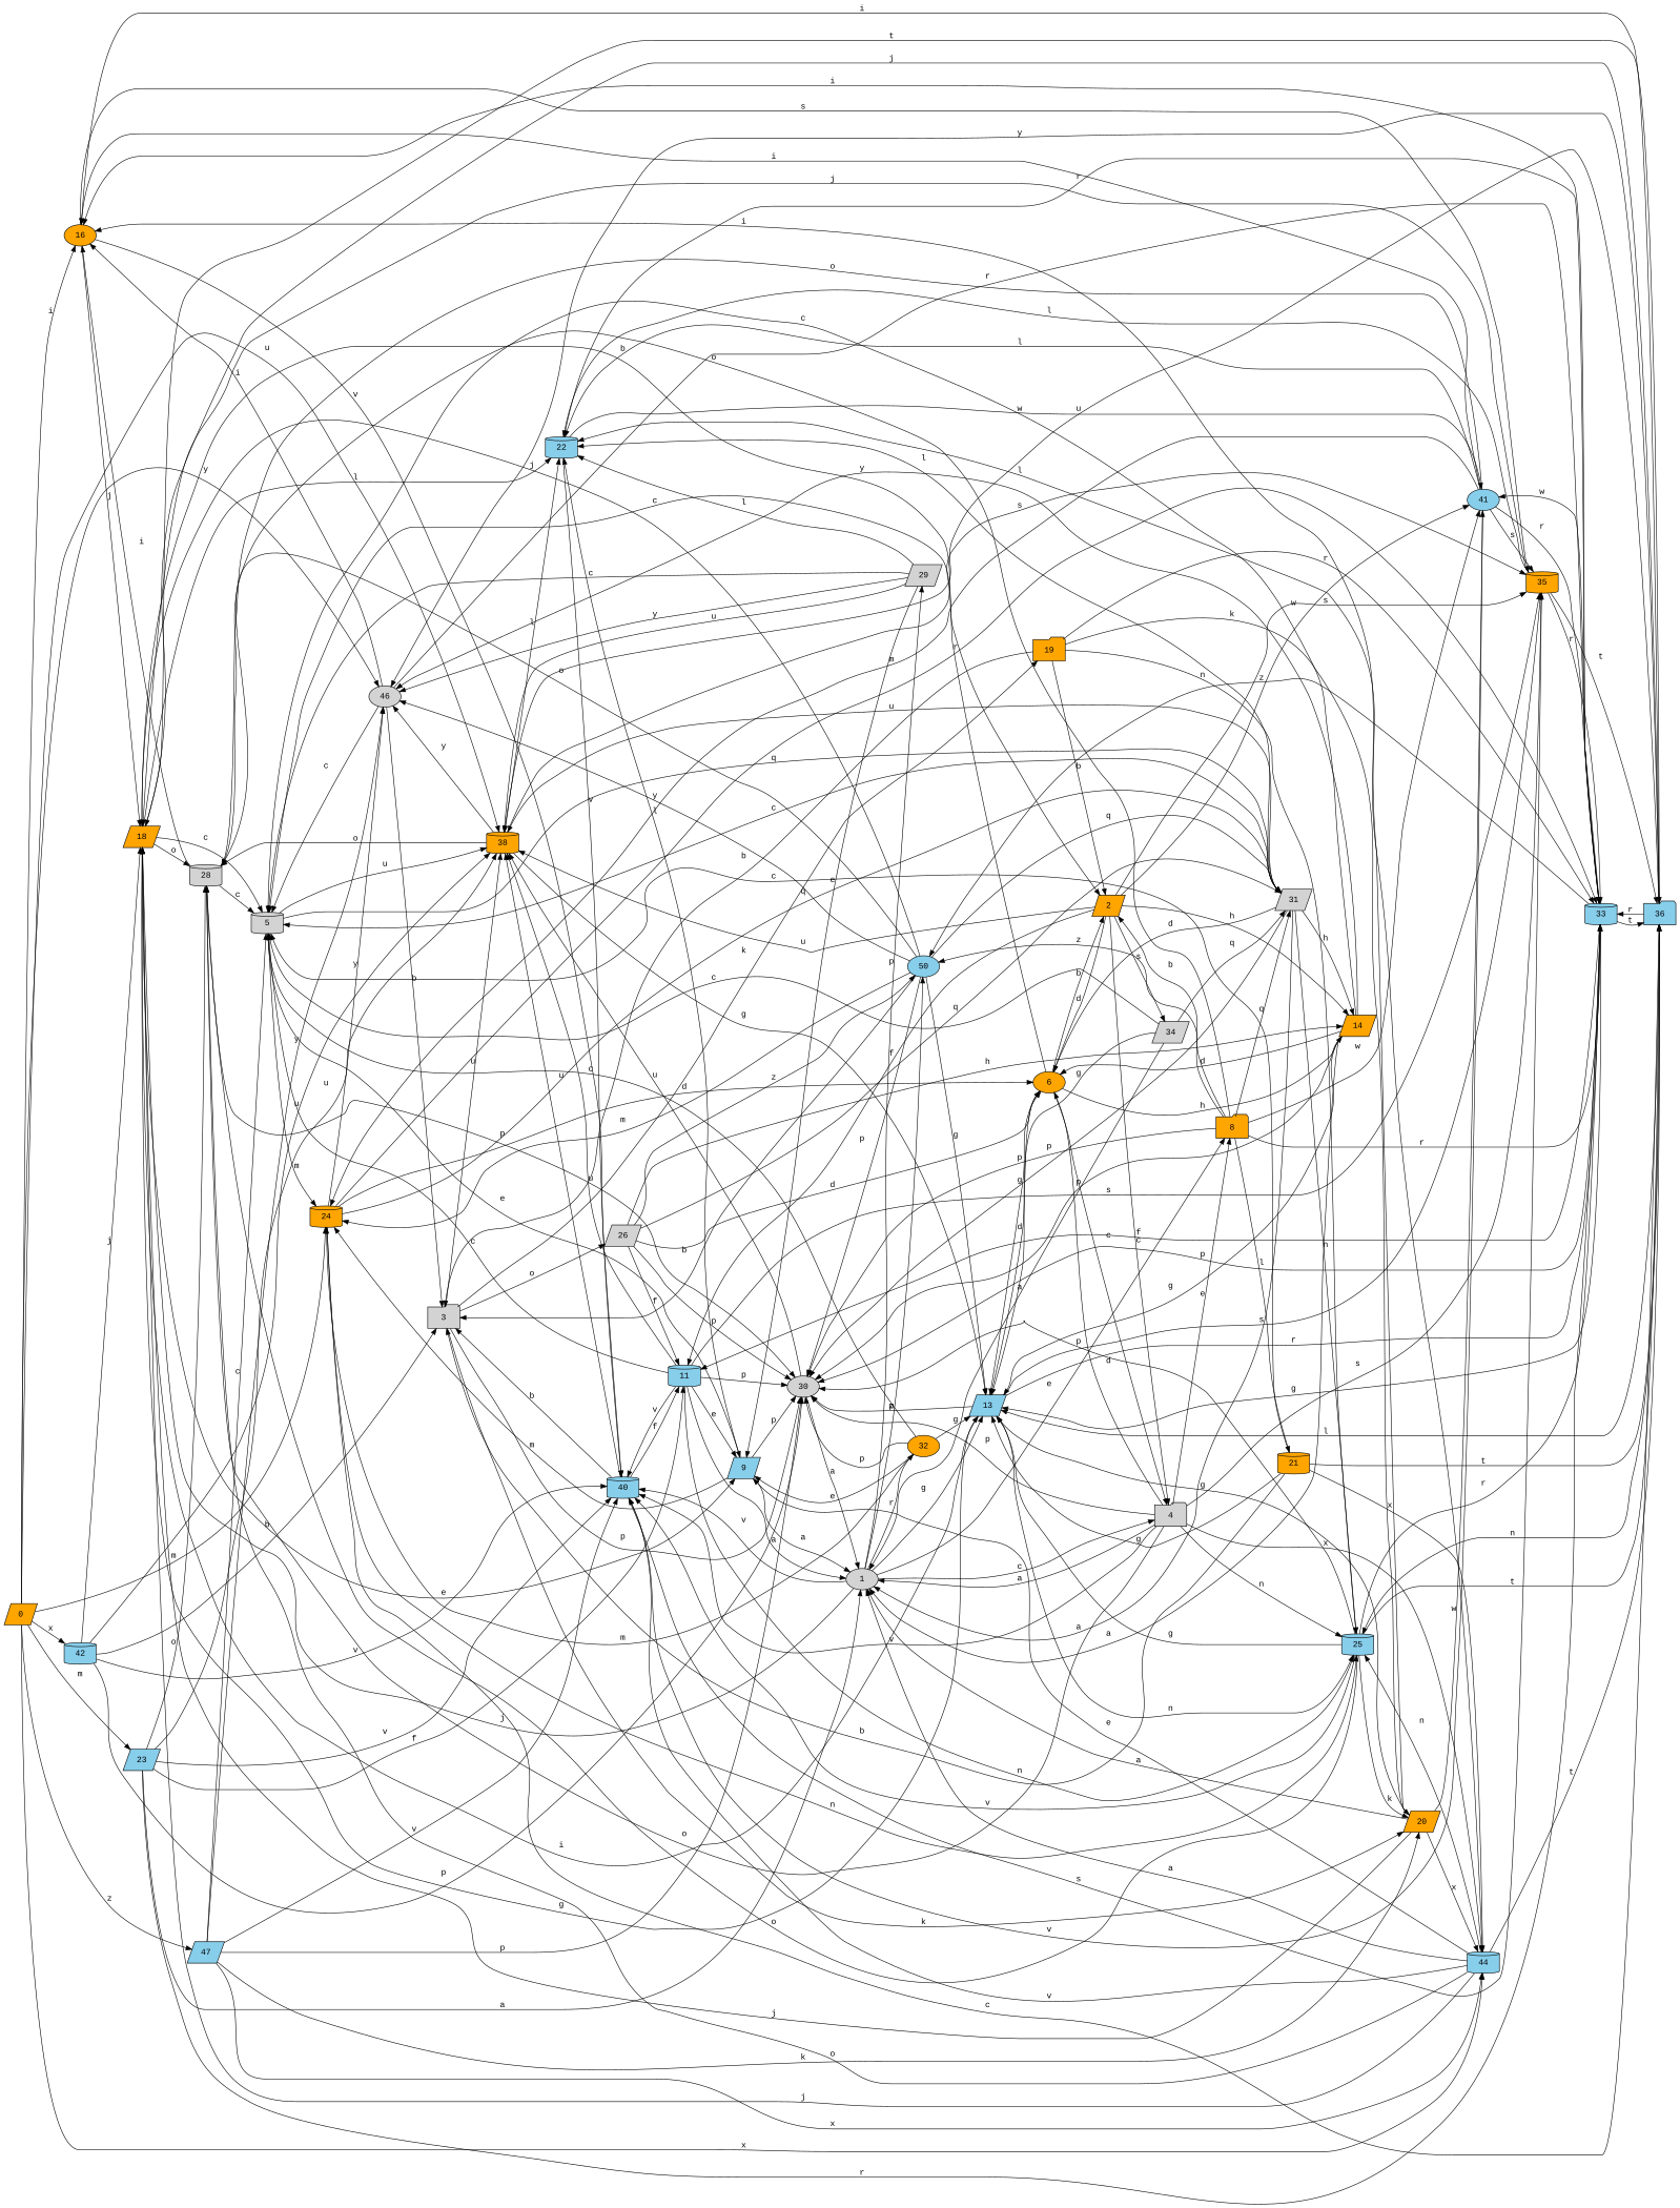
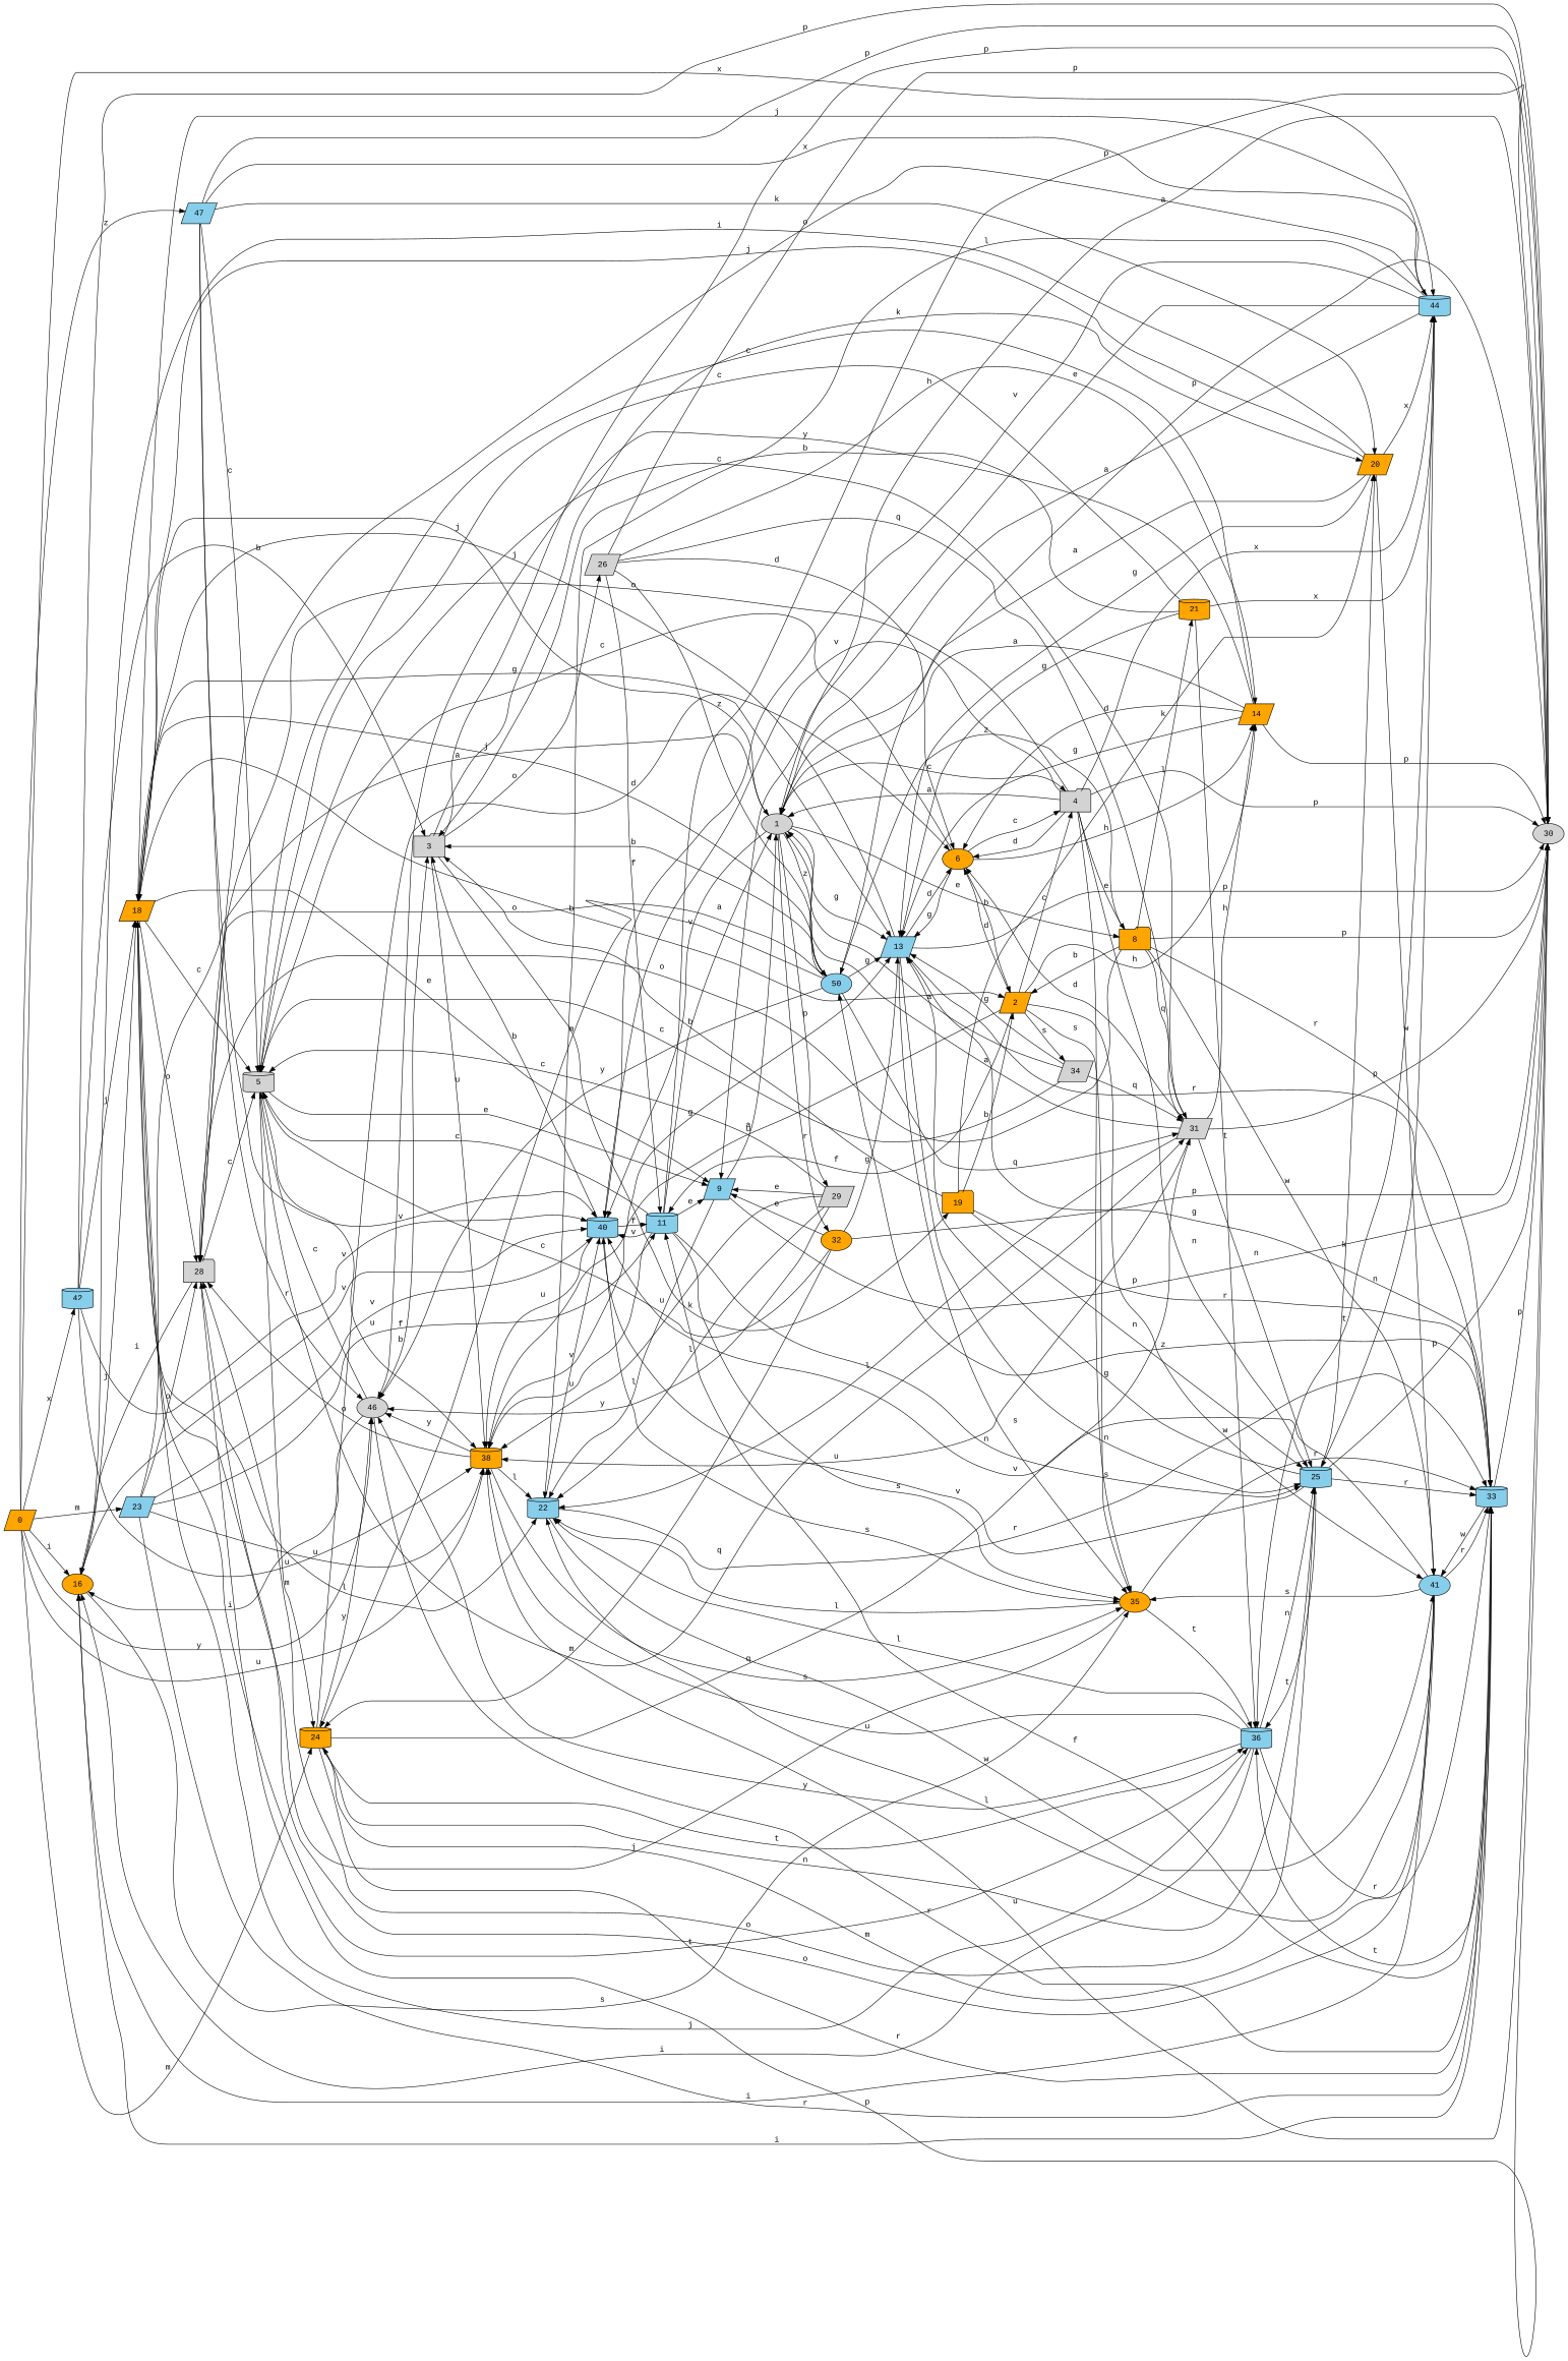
  strict digraph {
    fontname="Liberation Mono"
    rankdir=LR
    node [fillcolor=orange fontname="Liberation Mono" shape=parallelogram style=filled]
    edge [fontname="Liberation Mono"]
    16 [shape=ellipse]
    0
    23 [fillcolor=skyblue]
    24 [shape=cylinder]
    38 [shape=cylinder]
    42 [fillcolor=skyblue shape=cylinder]
    44 [fillcolor=skyblue shape=cylinder]
    46 [fillcolor=lightgrey shape=ellipse]
    47 [fillcolor=skyblue]
    18
    40 [fillcolor=skyblue shape=cylinder]
-   35 [shape=cylinder]
+   35 [shape=ellipse]
    1 [fillcolor=lightgrey shape=ellipse]
    11 [fillcolor=skyblue shape=cylinder]
-   28 [fillcolor=lightgrey shape=cylinder]
+   28 [fillcolor=lightgrey shape=folder]
    33 [fillcolor=skyblue shape=cylinder]
    6 [shape=ellipse]
    25 [fillcolor=skyblue shape=cylinder]
    31 [fillcolor=lightgrey]
-   36 [fillcolor=skyblue shape=folder]
+   36 [fillcolor=skyblue shape=cylinder]
    13 [fillcolor=skyblue]
    22 [fillcolor=skyblue shape=cylinder]
    3 [fillcolor=lightgrey shape=folder]
    30 [fillcolor=lightgrey shape=ellipse]
    9 [fillcolor=skyblue]
    5 [fillcolor=lightgrey shape=cylinder]
    20
    4 [fillcolor=lightgrey shape=folder]
    8 [shape=folder]
    29 [fillcolor=lightgrey]
    32 [shape=ellipse]
    50 [fillcolor=skyblue shape=ellipse]
    2
    41 [fillcolor=skyblue shape=ellipse]
    21 [shape=cylinder]
    14
    34 [fillcolor=lightgrey]
    19 [shape=folder]
    26 [fillcolor=lightgrey]
    16 -> 18 [label=j]
    16 -> 40 [label=v]
    16 -> 35 [label=s]
    0 -> 16 [label=i]
    0 -> 23 [label=m]
    0 -> 24 [label=m]
    0 -> 38 [label=u]
    0 -> 42 [label=x]
    0 -> 44 [label=x]
    0 -> 46 [label=y]
    0 -> 47 [label=z]
    23 -> 38 [label=u]
    23 -> 40 [label=v]
    23 -> 1 [label=a]
    23 -> 11 [label=f]
    23 -> 28 [label=o]
    23 -> 33 [label=r]
    24 -> 46 [label=y]
    24 -> 33 [label=r]
    24 -> 6 [label=d]
    24 -> 25 [label=n]
    24 -> 31 [label=q]
-   24 -> 36 [label=c]
+   24 -> 36 [label=t]
    38 -> 46 [label=y]
    38 -> 35 [label=s]
    38 -> 28 [label=o]
    38 -> 13 [label=g]
    38 -> 22 [label=l]
    42 -> 38 [label=u]
    42 -> 18 [label=j]
    42 -> 40 [label=v]
    42 -> 3 [label=b]
    42 -> 30 [label=p]
    44 -> 18 [label=j]
    44 -> 40 [label=v]
    44 -> 1 [label=a]
    44 -> 28 [label=o]
    44 -> 25 [label=n]
    44 -> 36 [label=t]
    44 -> 22 [label=l]
    44 -> 9 [label=e]
    46 -> 16 [label=i]
    46 -> 33 [label=r]
    46 -> 3 [label=b]
    46 -> 5 [label=c]
    47 -> 44 [label=x]
-   47 -> 46 [label=y]
+   47 -> 46 [label=r]
    47 -> 40 [label=v]
    47 -> 30 [label=p]
    47 -> 5 [label=c]
    47 -> 20 [label=k]
    18 -> 28 [label=o]
    18 -> 36 [label=t]
    18 -> 13 [label=g]
    18 -> 22 [label=l]
    18 -> 9 [label=e]
    18 -> 5 [label=c]
    18 -> 2 [label=b]
    40 -> 38 [label=u]
    40 -> 35 [label=s]
    40 -> 11 [label=f]
    40 -> 3 [label=b]
    35 -> 18 [label=j]
    35 -> 33 [label=r]
    35 -> 36 [label=t]
    35 -> 22 [label=l]
    1 -> 18 [label=j]
    1 -> 40 [label=v]
    1 -> 13 [label=g]
    1 -> 4 [label=c]
    1 -> 8 [label=e]
    1 -> 29 [label=p]
    1 -> 32 [label=r]
    1 -> 50 [label=z]
    11 -> 38 [label=u]
    11 -> 40 [label=v]
    11 -> 35 [label=s]
    11 -> 1 [label=a]
    11 -> 25 [label=n]
    11 -> 30 [label=p]
    11 -> 9 [label=e]
    11 -> 5 [label=c]
    28 -> 16 [label=i]
    28 -> 30 [label=p]
    28 -> 5 [label=c]
    33 -> 16 [label=i]
    33 -> 11 [label=f]
    33 -> 36 [label=t]
    33 -> 13 [label=g]
    33 -> 30 [label=p]
    33 -> 50 [label=z]
    33 -> 41 [label=w]
    6 -> 13 [label=g]
    6 -> 5 [label=c]
    6 -> 4 [label=c]
    6 -> 2 [label=b]
    6 -> 14 [label=h]
    25 -> 40 [label=v]
    25 -> 28 [label=o]
    25 -> 33 [label=r]
    25 -> 36 [label=t]
    25 -> 13 [label=g]
    25 -> 30 [label=p]
    25 -> 20 [label=k]
    31 -> 38 [label=u]
    31 -> 1 [label=a]
    31 -> 6 [label=d]
    31 -> 25 [label=n]
    31 -> 22 [label=l]
    31 -> 30 [label=p]
    31 -> 5 [label=c]
    31 -> 14 [label=h]
    36 -> 16 [label=i]
    36 -> 38 [label=u]
    36 -> 46 [label=y]
    36 -> 18 [label=j]
    36 -> 33 [label=r]
    36 -> 25 [label=n]
-   36 -> 13 [label=l]
-   13 -> 18 [label=i]
+   36 -> 22 [label=l]
+   13 -> 18 [label=j]
    13 -> 35 [label=s]
    13 -> 33 [label=r]
    13 -> 6 [label=d]
    13 -> 25 [label=n]
    13 -> 30 [label=p]
    22 -> 40 [label=v]
    22 -> 33 [label=r]
    22 -> 41 [label=w]
    3 -> 38 [label=u]
    3 -> 30 [label=p]
    3 -> 20 [label=k]
    3 -> 19 [label=k]
    3 -> 26 [label=o]
    30 -> 38 [label=u]
    30 -> 1 [label=a]
-   9 -> 24 [label=m]
    9 -> 1 [label=a]
    9 -> 22 [label=l]
    9 -> 30 [label=p]
    5 -> 24 [label=m]
    5 -> 38 [label=u]
    5 -> 31 [label=q]
    5 -> 9 [label=e]
    20 -> 16 [label=i]
    20 -> 44 [label=x]
    20 -> 18 [label=j]
    20 -> 1 [label=a]
    20 -> 13 [label=g]
    20 -> 41 [label=w]
    4 -> 44 [label=x]
    4 -> 40 [label=v]
    4 -> 35 [label=s]
    4 -> 1 [label=a]
    4 -> 28 [label=o]
    4 -> 6 [label=d]
    4 -> 25 [label=n]
    4 -> 30 [label=p]
    4 -> 8 [label=e]
    8 -> 28 [label=o]
    8 -> 33 [label=r]
    8 -> 31 [label=q]
    8 -> 30 [label=p]
    8 -> 50 [label=z]
    8 -> 2 [label=b]
    8 -> 41 [label=w]
    8 -> 21 [label=l]
    29 -> 38 [label=u]
    29 -> 46 [label=y]
    29 -> 22 [label=l]
    29 -> 9 [label=e]
    29 -> 5 [label=c]
    32 -> 24 [label=m]
    32 -> 13 [label=g]
    32 -> 30 [label=p]
    32 -> 9 [label=e]
    32 -> 5 [label=c]
    50 -> 24 [label=m]
    50 -> 46 [label=y]
    50 -> 18 [label=j]
    50 -> 28 [label=o]
    50 -> 31 [label=q]
    50 -> 13 [label=g]
    50 -> 3 [label=b]
    50 -> 30 [label=p]
    2 -> 38 [label=u]
    2 -> 35 [label=s]
    2 -> 11 [label=f]
    2 -> 6 [label=d]
    2 -> 4 [label=c]
    2 -> 41 [label=w]
    2 -> 14 [label=h]
    2 -> 34 [label=s]
    41 -> 16 [label=i]
    41 -> 24 [label=m]
    41 -> 40 [label=v]
    41 -> 35 [label=s]
    41 -> 28 [label=o]
    41 -> 33 [label=r]
    41 -> 22 [label=l]
    21 -> 44 [label=x]
    21 -> 36 [label=t]
    21 -> 13 [label=g]
    21 -> 3 [label=b]
    21 -> 5 [label=c]
    14 -> 46 [label=y]
    14 -> 1 [label=a]
    14 -> 6 [label=d]
    14 -> 13 [label=g]
    14 -> 30 [label=p]
    14 -> 5 [label=c]
    34 -> 1 [label=a]
    34 -> 31 [label=q]
    34 -> 13 [label=g]
    34 -> 5 [label=c]
    19 -> 33 [label=r]
    19 -> 25 [label=n]
    19 -> 3 [label=b]
    19 -> 20 [label=k]
    19 -> 2 [label=b]
    26 -> 11 [label=f]
    26 -> 6 [label=d]
    26 -> 31 [label=q]
    26 -> 30 [label=p]
    26 -> 50 [label=z]
    26 -> 14 [label=h]
  }
